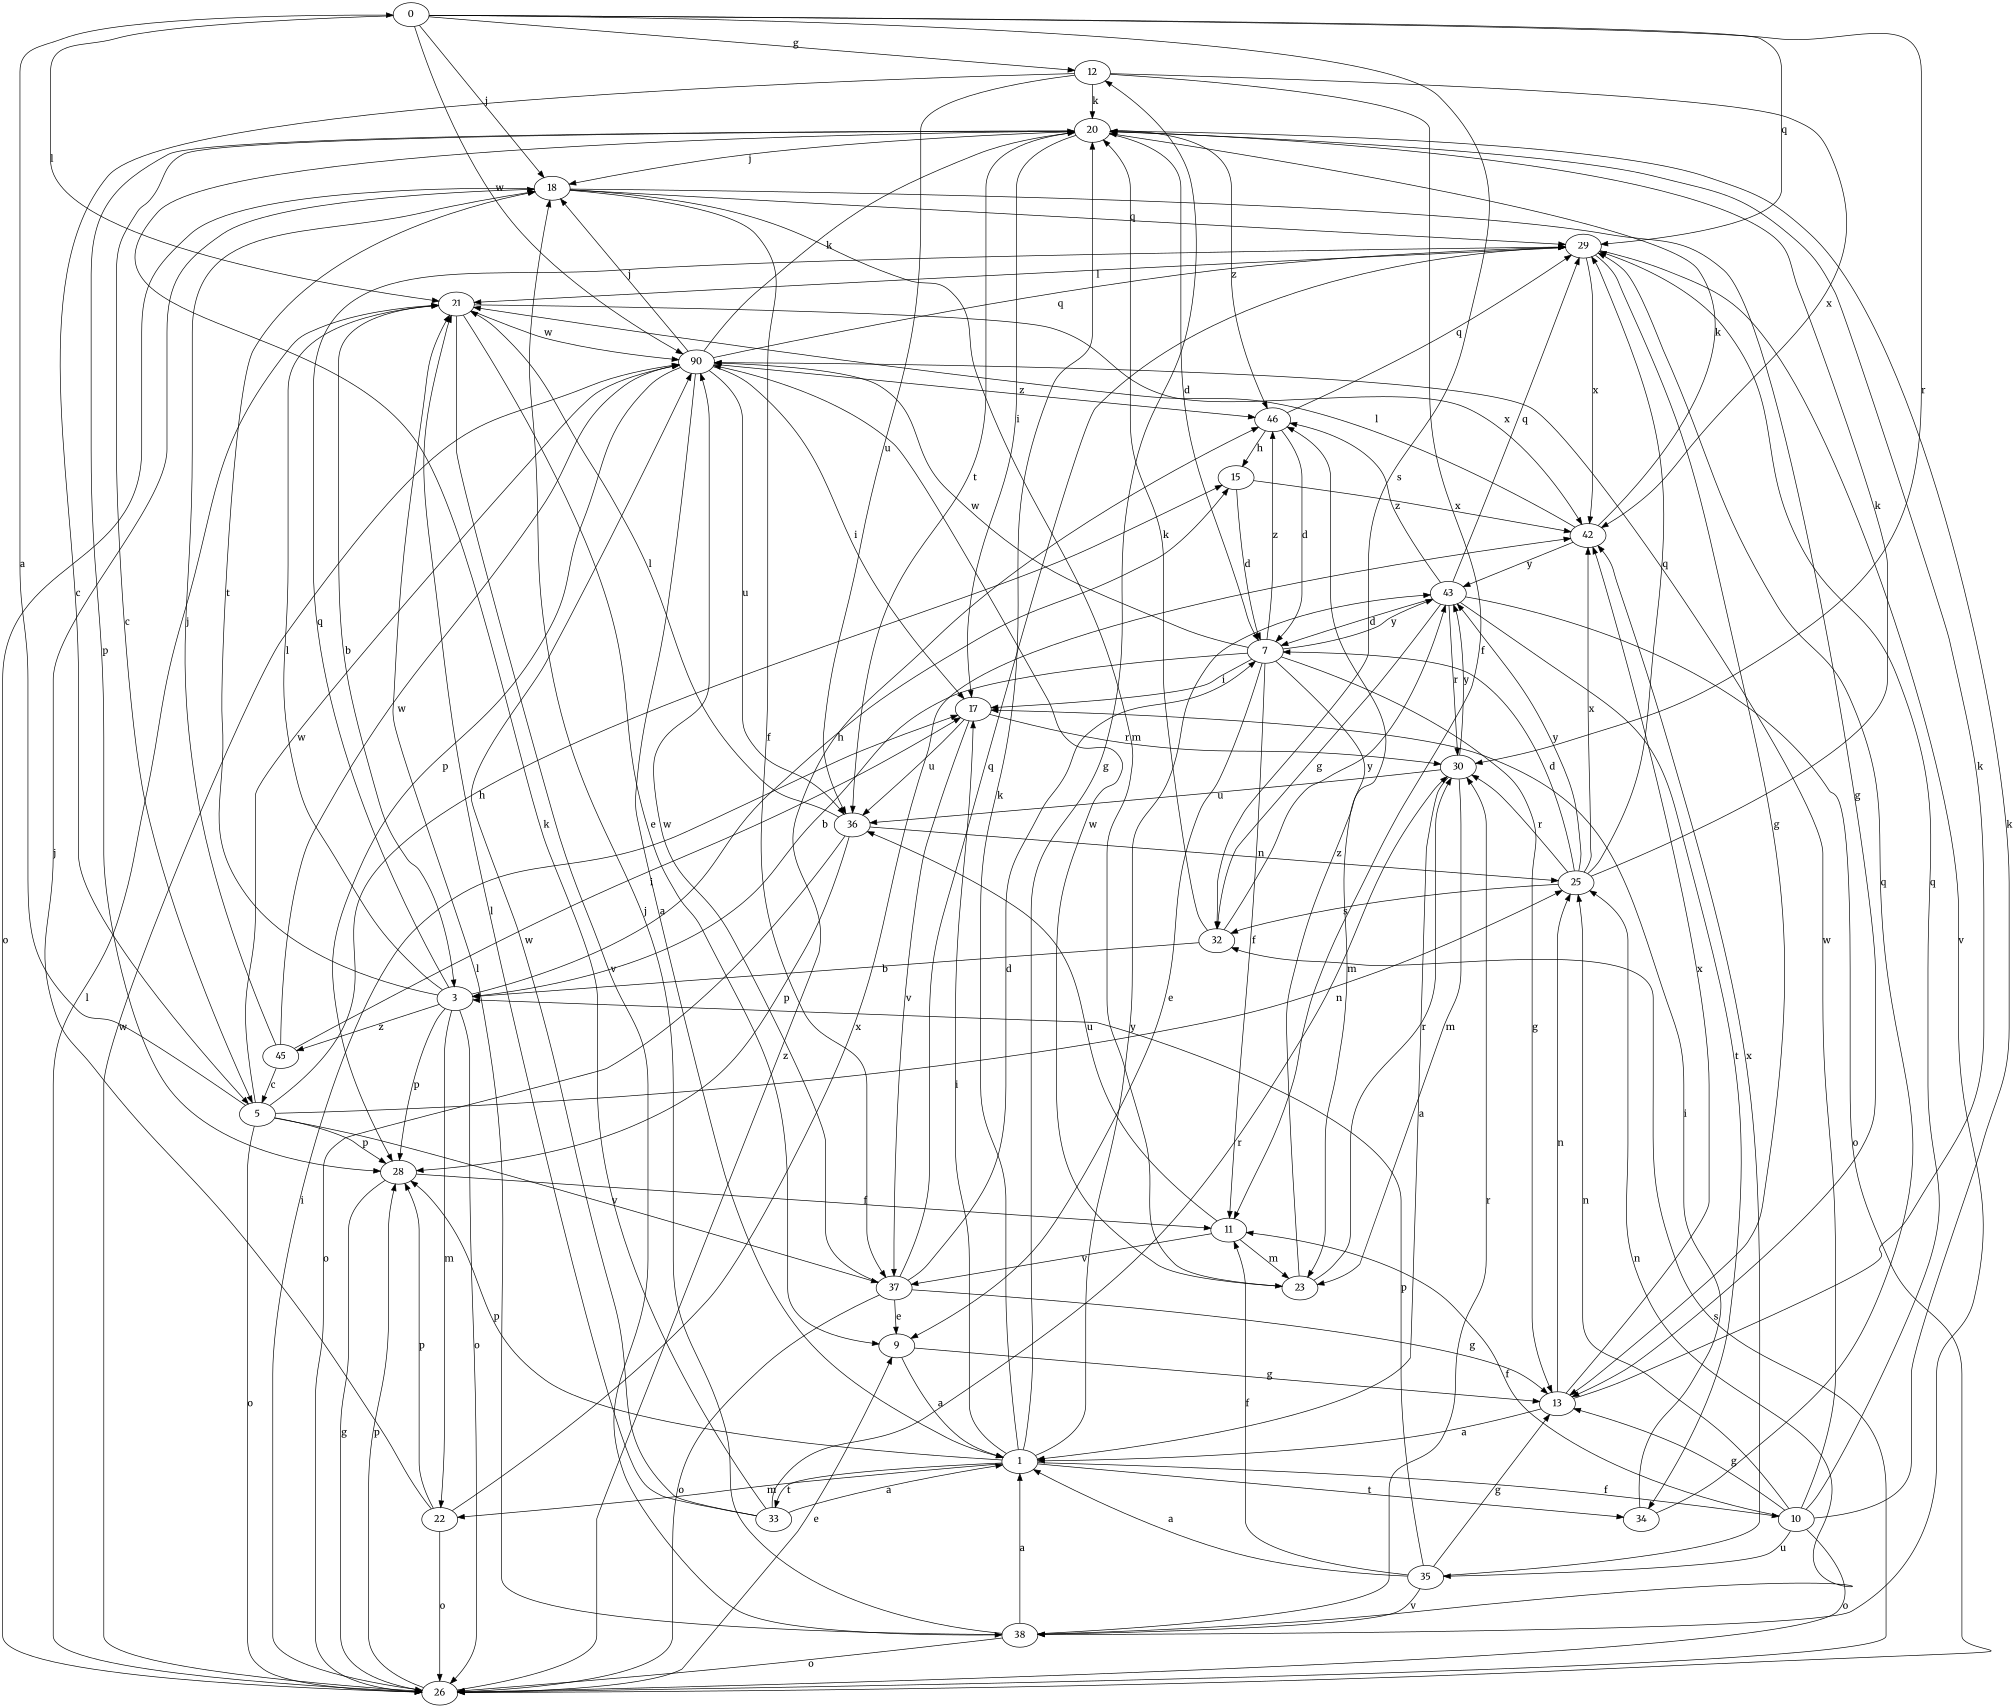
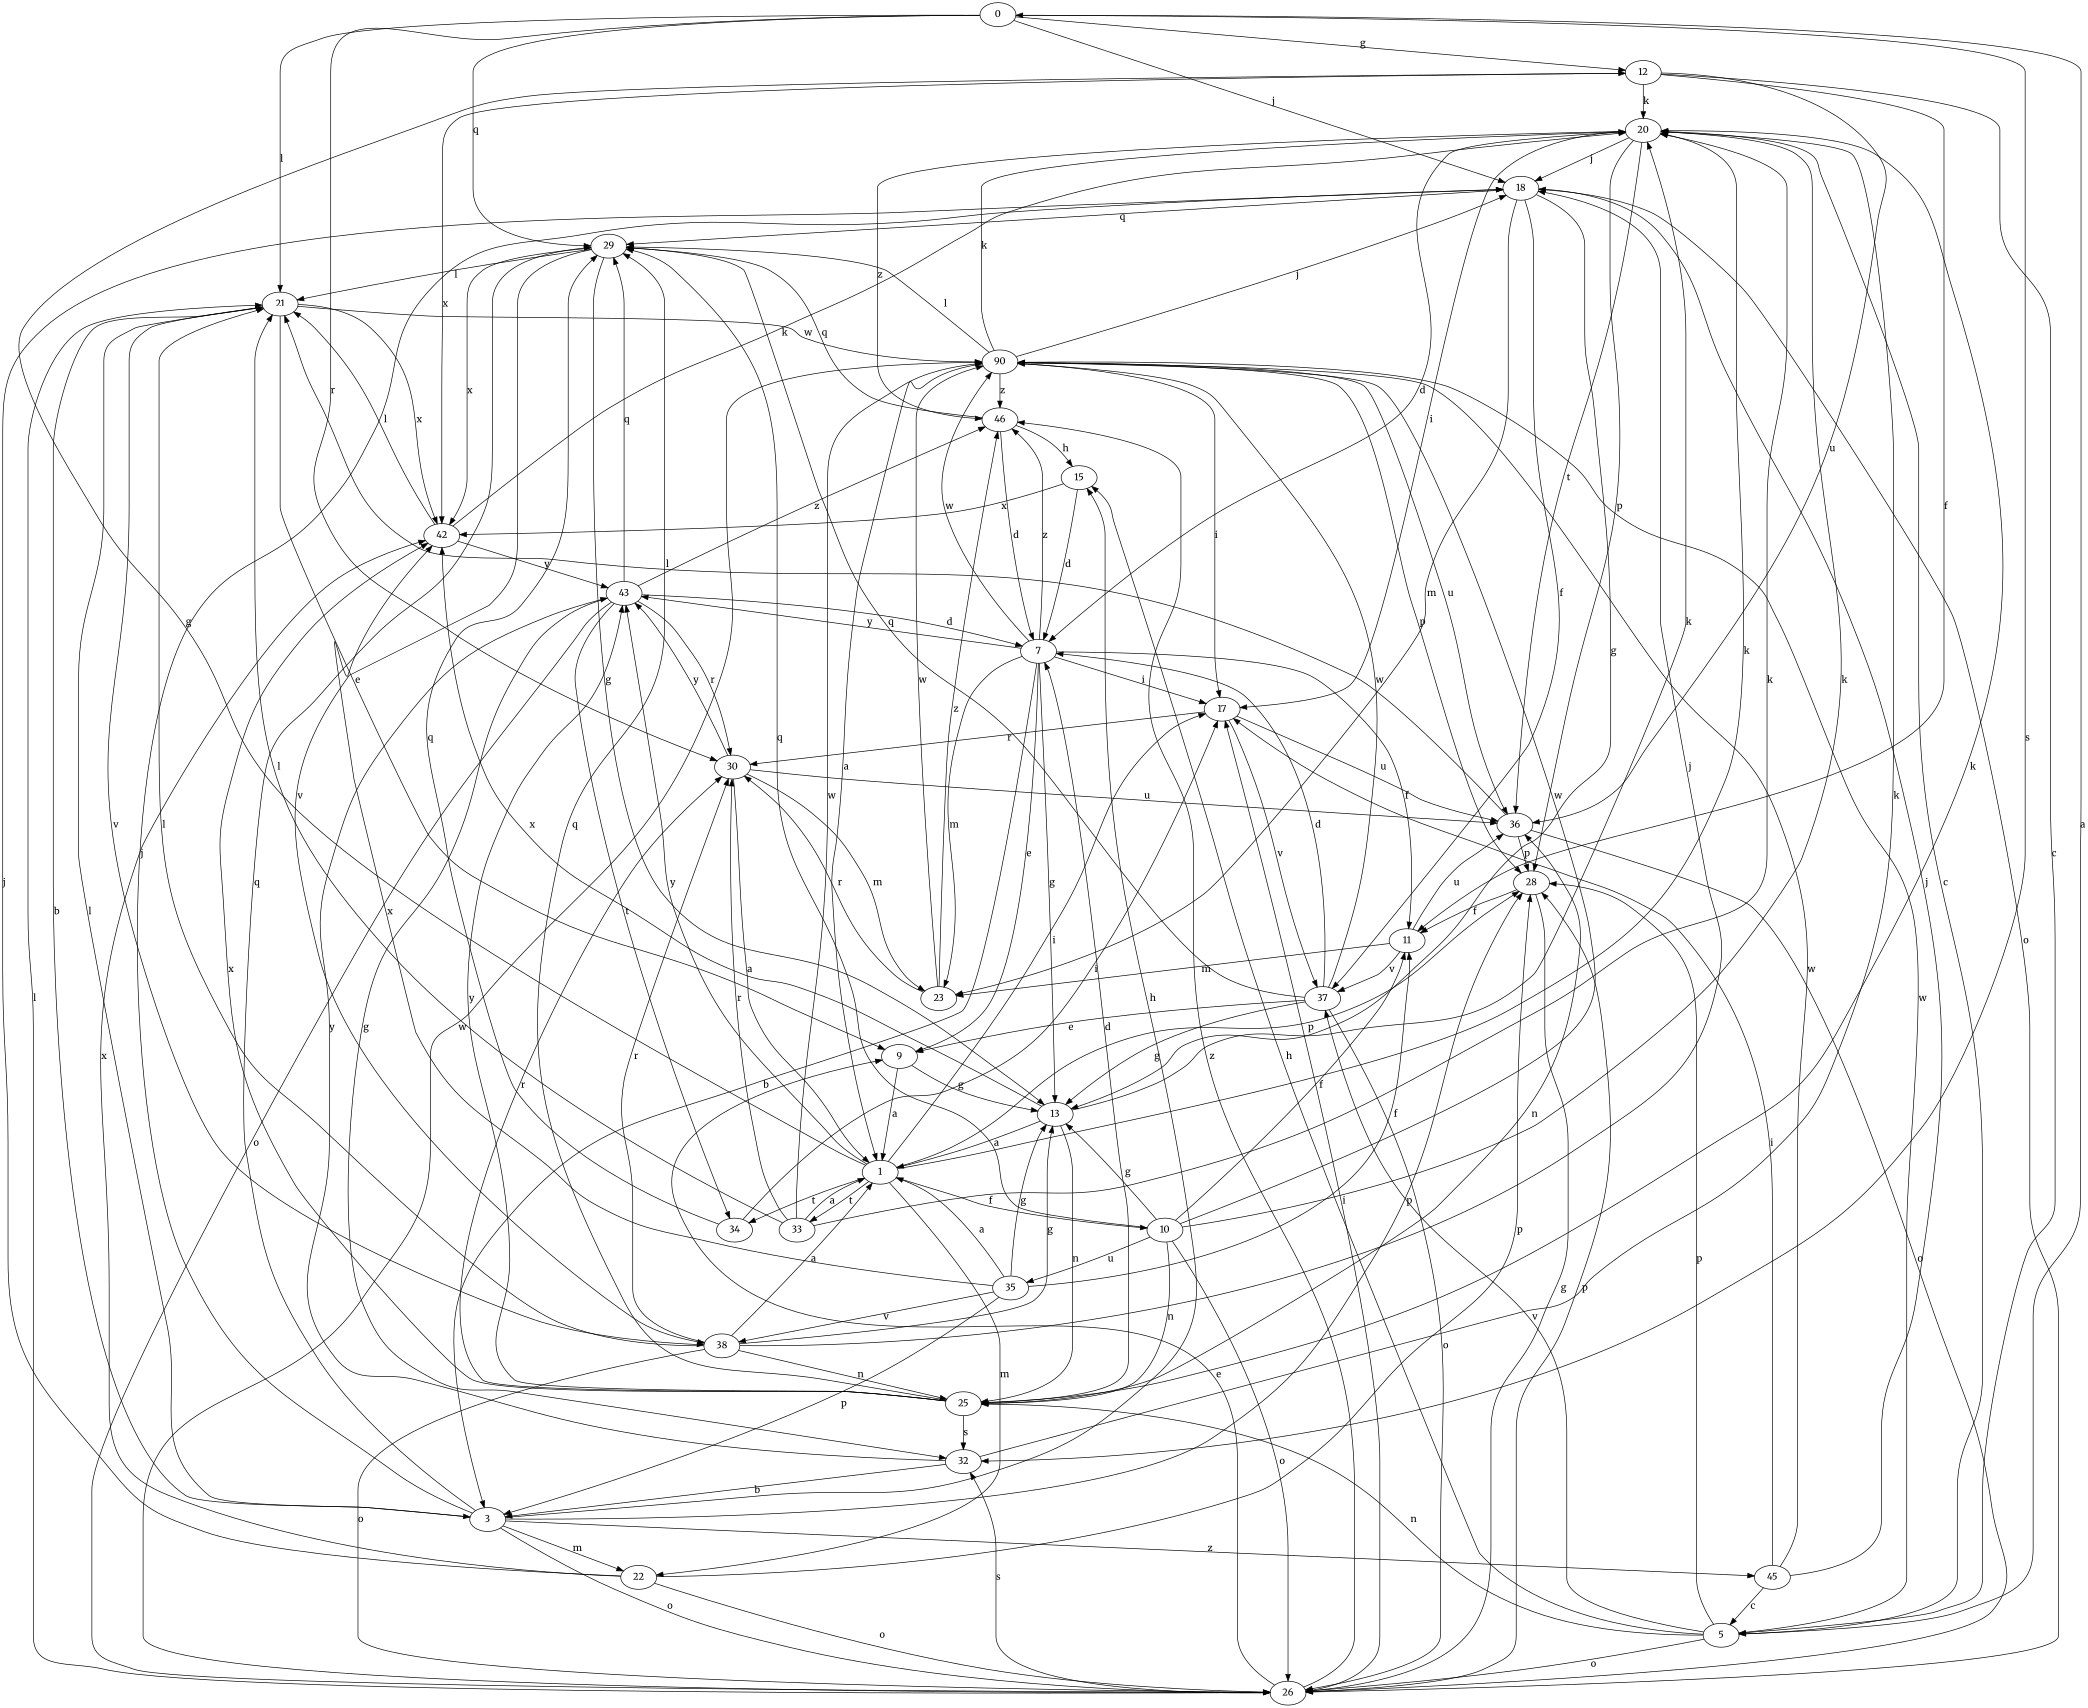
  strict digraph {
    fontname=Merriweather
    node [fontname=Merriweather]
    edge [fontname=Merriweather]
    0
    12
    18
    21
    29
    30
    32
    n8 [label=90]
    20
    5
    11
    36
    42
    26
    37
    13
    23
    3
    9
    38
    1
    43
    17
    28
    46
    10
    22
    33
    34
    25
    35
    7
    15
    45
    0 -> 12 [label=g]
    0 -> 18 [label=j]
    0 -> 21 [label=l]
    0 -> 29 [label=q]
    0 -> 30 [label=r]
    0 -> 32 [label=s]
-   0 -> n8 [label=w]
    12 -> 20 [label=k]
    12 -> 5 [label=c]
    12 -> 11 [label=f]
    12 -> 36 [label=u]
    12 -> 42 [label=x]
    18 -> 29 [label=q]
    18 -> 26 [label=o]
    18 -> 37 [label=f]
    18 -> 13 [label=g]
    18 -> 23 [label=m]
    21 -> n8 [label=w]
    21 -> 42 [label=x]
    21 -> 3 [label=b]
    21 -> 9 [label=e]
    21 -> 38 [label=v]
    29 -> 21 [label=l]
    29 -> 42 [label=x]
    29 -> 13 [label=g]
    29 -> 38 [label=v]
    30 -> 36 [label=u]
    30 -> 23 [label=m]
    30 -> 1 [label=a]
    30 -> 43 [label=y]
    32 -> 20 [label=k]
    32 -> 3 [label=b]
    32 -> 43 [label=y]
    n8 -> 18 [label=j]
-   n8 -> 29 [label=q]
+   n8 -> 29 [label=l]
    n8 -> 20 [label=k]
    n8 -> 36 [label=u]
    n8 -> 1 [label=a]
    n8 -> 17 [label=i]
    n8 -> 28 [label=p]
    n8 -> 46 [label=z]
    20 -> 18 [label=j]
    20 -> 5 [label=c]
    20 -> 36 [label=t]
    20 -> 17 [label=i]
    20 -> 28 [label=p]
    20 -> 46 [label=z]
    20 -> 7 [label=d]
    5 -> 0 [label=a]
    5 -> n8 [label=w]
    5 -> 26 [label=o]
    5 -> 37 [label=v]
    5 -> 28 [label=p]
    5 -> 25 [label=n]
    5 -> 15 [label=h]
    11 -> 36 [label=u]
    11 -> 37 [label=v]
    11 -> 23 [label=m]
    36 -> 21 [label=l]
    36 -> 26 [label=o]
    36 -> 28 [label=p]
-   36 -> 25 [label=n]
+   25 -> 36 [label=n]
    42 -> 21 [label=l]
    42 -> 20 [label=k]
    42 -> 43 [label=y]
    26 -> 21 [label=l]
    26 -> 32 [label=s]
    26 -> n8 [label=w]
    26 -> 9 [label=e]
    26 -> 17 [label=i]
    26 -> 28 [label=p]
    26 -> 46 [label=z]
    37 -> 29 [label=q]
    37 -> n8 [label=w]
    37 -> 26 [label=o]
    37 -> 13 [label=g]
    37 -> 9 [label=e]
    37 -> 7 [label=d]
    13 -> 20 [label=k]
    13 -> 42 [label=x]
    13 -> 1 [label=a]
    13 -> 25 [label=n]
    23 -> 30 [label=r]
    23 -> n8 [label=w]
    23 -> 46 [label=z]
-   3 -> 18 [label=t]
+   3 -> 18 [label=j]
    3 -> 21 [label=l]
    3 -> 29 [label=q]
    3 -> 26 [label=o]
    3 -> 28 [label=p]
    3 -> 22 [label=m]
    3 -> 15 [label=h]
    3 -> 45 [label=z]
    9 -> 13 [label=g]
    9 -> 1 [label=a]
    38 -> 18 [label=j]
    38 -> 21 [label=l]
    38 -> 30 [label=r]
    38 -> 26 [label=o]
+   38 -> 13 [label=g]
    38 -> 1 [label=a]
    38 -> 25 [label=n]
    1 -> 12 [label=g]
    1 -> 20 [label=k]
    1 -> 43 [label=y]
    1 -> 17 [label=i]
    1 -> 28 [label=p]
    1 -> 10 [label=f]
    1 -> 22 [label=m]
    1 -> 33 [label=t]
    1 -> 34 [label=t]
    43 -> 29 [label=q]
    43 -> 30 [label=r]
    43 -> 32 [label=g]
    43 -> 26 [label=o]
    43 -> 46 [label=z]
    43 -> 34 [label=t]
    43 -> 7 [label=d]
    17 -> 30 [label=r]
    17 -> 36 [label=u]
    17 -> 37 [label=v]
    28 -> 11 [label=f]
    28 -> 26 [label=g]
    46 -> 29 [label=q]
    46 -> 7 [label=d]
    46 -> 15 [label=h]
    10 -> 29 [label=q]
    10 -> n8 [label=w]
    10 -> 20 [label=k]
    10 -> 11 [label=f]
    10 -> 26 [label=o]
    10 -> 13 [label=g]
    10 -> 25 [label=n]
    10 -> 35 [label=u]
    22 -> 18 [label=j]
    22 -> 42 [label=x]
    22 -> 26 [label=o]
    22 -> 28 [label=p]
    33 -> 21 [label=l]
    33 -> 30 [label=r]
    33 -> n8 [label=w]
    33 -> 20 [label=k]
    33 -> 1 [label=a]
    34 -> 29 [label=q]
    34 -> 17 [label=i]
    25 -> 29 [label=q]
    25 -> 30 [label=r]
    25 -> 32 [label=s]
    25 -> 20 [label=k]
    25 -> 42 [label=x]
    25 -> 43 [label=y]
    25 -> 7 [label=d]
    35 -> 11 [label=f]
    35 -> 42 [label=x]
    35 -> 13 [label=g]
    35 -> 3 [label=p]
    35 -> 38 [label=v]
    35 -> 1 [label=a]
    7 -> n8 [label=w]
    7 -> 11 [label=f]
    7 -> 13 [label=g]
    7 -> 23 [label=m]
    7 -> 3 [label=b]
    7 -> 9 [label=e]
    7 -> 43 [label=y]
    7 -> 17 [label=i]
    7 -> 46 [label=z]
    15 -> 42 [label=x]
    15 -> 7 [label=d]
    45 -> 18 [label=j]
    45 -> n8 [label=w]
    45 -> 5 [label=c]
    45 -> 17 [label=i]
  }
